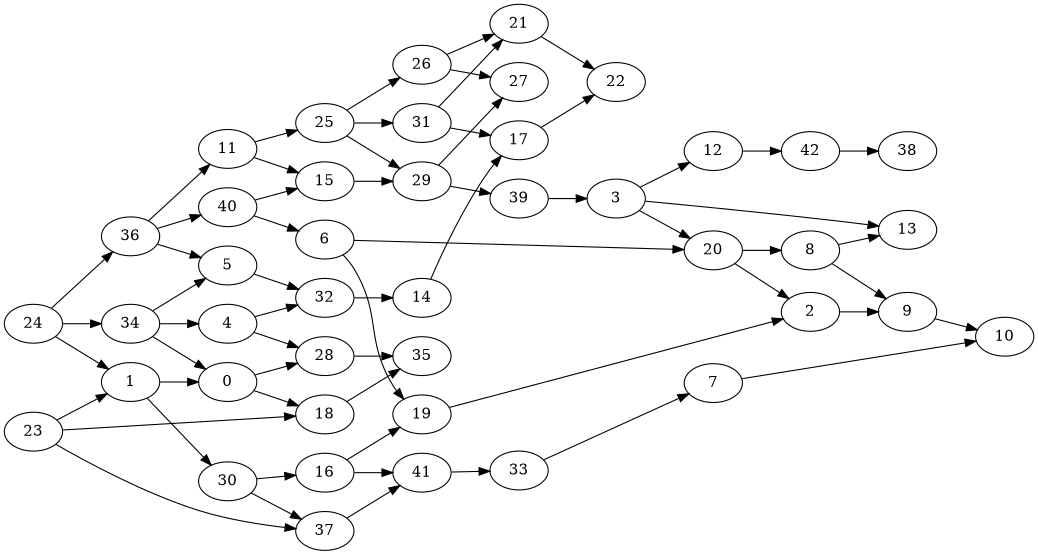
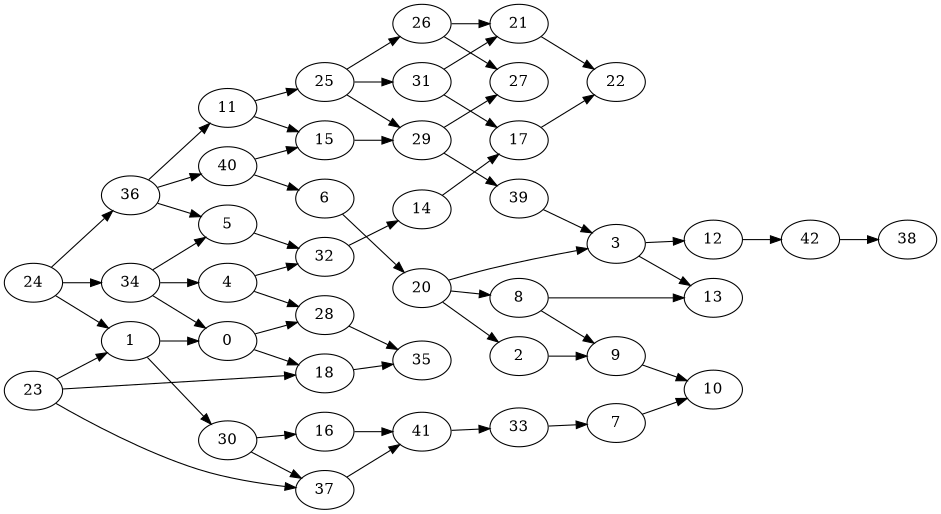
  strict digraph {
    rankdir=LR
    0
    18
    28
    35
    1
    30
    23
    37
    16
    41
-   19
    2
    9
    10
    3
    12
    13
    42
    38
    4
    32
    14
    17
    5
    6
    20
    8
    7
    11
    15
    25
    29
    26
    31
    27
    39
    21
    22
    33
    24
    34
    36
    40
    0 -> 18
    0 -> 28
    18 -> 35
    28 -> 35
    1 -> 0
    1 -> 30
    30 -> 37
    30 -> 16
    23 -> 18
    23 -> 1
    23 -> 37
    37 -> 41
    16 -> 41
-   16 -> 19
    41 -> 33
-   19 -> 2
    2 -> 9
    9 -> 10
    3 -> 12
    3 -> 13
    12 -> 42
    42 -> 38
    4 -> 28
    4 -> 32
    32 -> 14
    14 -> 17
    17 -> 22
    5 -> 32
-   6 -> 19
    6 -> 20
    20 -> 2
-   3 -> 20
+   20 -> 3
    20 -> 8
    8 -> 9
    8 -> 13
    7 -> 10
    11 -> 15
    11 -> 25
    15 -> 29
    25 -> 29
    25 -> 26
    25 -> 31
    29 -> 27
    29 -> 39
    26 -> 27
    26 -> 21
    31 -> 17
    31 -> 21
    39 -> 3
    21 -> 22
    33 -> 7
    24 -> 1
    24 -> 34
    24 -> 36
    34 -> 0
    34 -> 4
    34 -> 5
    36 -> 5
    36 -> 11
    36 -> 40
    40 -> 6
    40 -> 15
  }
